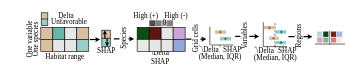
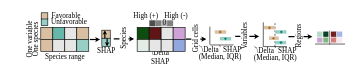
  <mxCell id="0" />
  <mxCell id="1" parent="0" />
  <mxCell id="2" value="" style="endArrow=none;html=1;rounded=0;exitX=0.231;exitY=-0.23;exitDx=0;exitDy=0;exitPerimeter=0;dashed=1;" edge="1" parent="1"><mxGeometry width="50" height="50" relative="1" as="geometry"><mxPoint x="458.048" y="76.84" as="sourcePoint" /><mxPoint x="458.1" y="35.8" as="targetPoint" /></mxGeometry></mxCell>
  <mxCell id="3" value="" style="whiteSpace=wrap;html=1;aspect=fixed;fillColor=light-dark(#DAC0A2,#272727);fontFamily=Merriweather;" parent="1" vertex="1"><mxGeometry x="67.53" y="44.75" width="20" height="20" as="geometry" /></mxCell>
  <mxCell id="4" value="" style="whiteSpace=wrap;html=1;aspect=fixed;fillColor=#67B6AA;fontFamily=Merriweather;" parent="1" vertex="1"><mxGeometry x="87.53" y="44.75" width="20" height="20" as="geometry" /></mxCell>
  <mxCell id="5" value="" style="whiteSpace=wrap;html=1;aspect=fixed;fillColor=#E6E6E6;fontFamily=Merriweather;" parent="1" vertex="1"><mxGeometry x="107.53" y="44.75" width="20" height="20" as="geometry" /></mxCell>
  <mxCell id="6" value="" style="whiteSpace=wrap;html=1;aspect=fixed;fillColor=light-dark(#DAC0A2,#272727);fontFamily=Merriweather;" parent="1" vertex="1"><mxGeometry x="127.53" y="44.75" width="20" height="20" as="geometry" /></mxCell>
  <mxCell id="7" value="" style="whiteSpace=wrap;html=1;aspect=fixed;fillColor=#DAC0A2;fontFamily=Merriweather;" parent="1" vertex="1"><mxGeometry x="67.53" y="64.75" width="20" height="20" as="geometry" /></mxCell>
  <mxCell id="8" value="" style="whiteSpace=wrap;html=1;aspect=fixed;fillColor=#E6E6E6;fontFamily=Merriweather;" parent="1" vertex="1"><mxGeometry x="87.53" y="64.75" width="20" height="20" as="geometry" /></mxCell>
  <mxCell id="9" value="" style="whiteSpace=wrap;html=1;aspect=fixed;fillColor=#E6E6E6;fontFamily=Merriweather;" parent="1" vertex="1"><mxGeometry x="107.53" y="64.75" width="20" height="20" as="geometry" /></mxCell>
  <mxCell id="10" value="" style="whiteSpace=wrap;html=1;aspect=fixed;fillColor=#99CEC6;fontFamily=Merriweather;" parent="1" vertex="1"><mxGeometry x="127.53" y="64.75" width="20" height="20" as="geometry" /></mxCell>
  <mxCell id="11" value="" style="whiteSpace=wrap;html=1;aspect=fixed;fillColor=light-dark(#DAC0A2,#272727);fontFamily=Merriweather;" parent="1" vertex="1"><mxGeometry x="68.24" y="20.46" width="11" height="11" as="geometry" /></mxCell>
  <mxCell id="12" value="" style="whiteSpace=wrap;html=1;aspect=fixed;fillColor=#99CEC6;fontFamily=Merriweather;" parent="1" vertex="1"><mxGeometry x="68.24" y="30.8" width="11" height="11" as="geometry" /></mxCell>
- <mxCell id="13" value="Delta" style="text;html=1;align=center;verticalAlign=middle;whiteSpace=wrap;rounded=0;fontFamily=Merriweather;fontSize=12;" parent="1" vertex="1"><mxGeometry x="84.53" y="21.46" width="50" height="8" as="geometry" /></mxCell>
+ <mxCell id="13" value="Favorable" style="text;html=1;align=center;verticalAlign=middle;whiteSpace=wrap;rounded=0;fontFamily=Merriweather;fontSize=12;" parent="1" vertex="1"><mxGeometry x="84.53" y="21.46" width="50" height="8" as="geometry" /></mxCell>
  <mxCell id="14" value="Unfavorable" style="text;html=1;align=center;verticalAlign=middle;whiteSpace=wrap;rounded=0;fontFamily=Merriweather;fontSize=12;" parent="1" vertex="1"><mxGeometry x="84.53" y="31.8" width="60" height="8" as="geometry" /></mxCell>
- <mxCell id="15" value="&lt;div style=&quot;line-height: 90%;&quot;&gt;Habitat range&lt;/div&gt;" style="text;align=center;verticalAlign=middle;rounded=0;fontFamily=Merriweather;spacing=2;horizontal=1;whiteSpace=wrap;html=1;imageHeight=24;imageWidth=24;strokeOpacity=100;arcSize=12;" parent="1" vertex="1"><mxGeometry x="67.53" y="84.82" width="80" height="18.25" as="geometry" /></mxCell>
+ <mxCell id="15" value="&lt;div style=&quot;line-height: 90%;&quot;&gt;Species range&lt;/div&gt;" style="text;align=center;verticalAlign=middle;rounded=0;fontFamily=Merriweather;spacing=2;horizontal=1;whiteSpace=wrap;html=1;imageHeight=24;imageWidth=24;strokeOpacity=100;arcSize=12;" parent="1" vertex="1"><mxGeometry x="67.53" y="84.82" width="80" height="18.25" as="geometry" /></mxCell>
  <mxCell id="16" value="&lt;div style=&quot;line-height: 90%;&quot;&gt;One variable&lt;div&gt;One species&lt;/div&gt;&lt;/div&gt;" style="text;html=1;align=center;verticalAlign=middle;whiteSpace=wrap;rounded=0;fontFamily=Merriweather;rotation=-90;" parent="1" vertex="1"><mxGeometry x="20" y="58.88" width="67.62" height="12" as="geometry" /></mxCell>
  <mxCell id="17" value="" style="endArrow=none;html=1;rounded=0;" parent="1" edge="1"><mxGeometry width="50" height="50" relative="1" as="geometry"><mxPoint x="349.97" y="74.13" as="sourcePoint" /><mxPoint x="388.97" y="74.13" as="targetPoint" /></mxGeometry></mxCell>
  <mxCell id="18" value="" style="endArrow=none;html=1;rounded=0;exitX=0.231;exitY=-0.23;exitDx=0;exitDy=0;exitPerimeter=0;" parent="1" edge="1"><mxGeometry width="50" height="50" relative="1" as="geometry"><mxPoint x="349.418" y="73.62" as="sourcePoint" /><mxPoint x="349.47" y="43.63" as="targetPoint" /></mxGeometry></mxCell>
  <mxCell id="19" value="" style="rounded=0;whiteSpace=wrap;html=1;spacing=2;fillColor=light-dark(#dac0a2, #272727);strokeColor=none;rotation=90;" parent="1" vertex="1"><mxGeometry x="364.23" y="43.13" width="5.75" height="18.83" as="geometry" /></mxCell>
  <mxCell id="20" value="" style="rounded=0;whiteSpace=wrap;html=1;spacing=2;fillColor=light-dark(#99CEC6,#272727);strokeColor=none;rotation=90;" parent="1" vertex="1"><mxGeometry x="372.73" y="54.3" width="5.75" height="18.83" as="geometry" /></mxCell>
  <mxCell id="21" value="" style="endArrow=classic;html=1;rounded=0;strokeWidth=2;endSize=2;startSize=2;" parent="1" edge="1"><mxGeometry width="50" height="50" relative="1" as="geometry"><mxPoint x="189.2" y="64.05" as="sourcePoint" /><mxPoint x="223.2" y="63.96" as="targetPoint" /></mxGeometry></mxCell>
  <mxCell id="22" value="&lt;font style=&quot;font-size: 12px;&quot; face=&quot;Merriweather&quot;&gt;Species&lt;/font&gt;" style="edgeLabel;html=1;align=center;verticalAlign=middle;resizable=0;points=[];rotation=-90;" parent="21" vertex="1" connectable="0"><mxGeometry x="-0.204" y="-1" relative="1" as="geometry"><mxPoint x="2" y="-1" as="offset" /></mxGeometry></mxCell>
  <mxCell id="23" value="" style="whiteSpace=wrap;html=1;aspect=fixed;fillColor=light-dark(#DAC0A2,#272727);fontFamily=Merriweather;" parent="1" vertex="1"><mxGeometry x="169.34" y="49.43" width="14" height="14" as="geometry" /></mxCell>
  <mxCell id="24" value="" style="whiteSpace=wrap;html=1;aspect=fixed;fillColor=#99CEC6;fontFamily=Merriweather;" parent="1" vertex="1"><mxGeometry x="169.34" y="62.82" width="14" height="14" as="geometry" /></mxCell>
  <mxCell id="25" value="" style="endArrow=none;html=1;rounded=0;strokeWidth=2;endSize=1;startSize=1;startFill=1;startArrow=classic;entryX=0.5;entryY=1;entryDx=0;entryDy=0;exitX=0.5;exitY=1;exitDx=0;exitDy=0;" parent="1" edge="1"><mxGeometry width="50" height="50" relative="1" as="geometry"><mxPoint x="178.1" y="76.82" as="sourcePoint" /><mxPoint x="178.1" y="63.43" as="targetPoint" /></mxGeometry></mxCell>
  <mxCell id="26" value="" style="endArrow=classic;html=1;rounded=0;strokeWidth=2;endSize=1;startSize=1;entryX=0.5;entryY=0;entryDx=0;entryDy=0;exitX=0.5;exitY=1;exitDx=0;exitDy=0;" parent="1" edge="1"><mxGeometry width="50" height="50" relative="1" as="geometry"><mxPoint x="174.34" y="63.43" as="sourcePoint" /><mxPoint x="174.34" y="49.43" as="targetPoint" /></mxGeometry></mxCell>
  <mxCell id="27" value="SHAP" style="text;html=1;align=center;verticalAlign=middle;whiteSpace=wrap;rounded=0;fontFamily=Merriweather;rotation=0;" parent="1" vertex="1"><mxGeometry x="160.53" y="77.82" width="31.62" height="12" as="geometry" /></mxCell>
  <mxCell id="28" value="`\Delta` SHAP" style="text;html=1;align=center;verticalAlign=middle;whiteSpace=wrap;rounded=0;fontFamily=Merriweather;" parent="1" vertex="1"><mxGeometry x="240.6" y="85.32" width="51.62" height="17.25" as="geometry" /></mxCell>
  <mxCell id="29" value="" style="endArrow=classic;html=1;rounded=0;strokeWidth=2;endSize=2;startSize=2;" edge="1" parent="1"><mxGeometry width="50" height="50" relative="1" as="geometry"><mxPoint x="149.53" y="65" as="sourcePoint" /><mxPoint x="166.53" y="65" as="targetPoint" /></mxGeometry></mxCell>
  <mxCell id="30" value="" style="whiteSpace=wrap;html=1;aspect=fixed;fillColor=light-dark(#0E4D10,#272727);fontFamily=Merriweather;" vertex="1" parent="1"><mxGeometry x="228.22" y="44.75" width="20" height="20" as="geometry" /></mxCell>
  <mxCell id="31" value="" style="whiteSpace=wrap;html=1;aspect=fixed;fillColor=#5F1415;fontFamily=Merriweather;" vertex="1" parent="1"><mxGeometry x="248.22" y="44.75" width="20" height="20" as="geometry" /></mxCell>
  <mxCell id="32" value="" style="whiteSpace=wrap;html=1;aspect=fixed;fillColor=#E6E6E6;fontFamily=Merriweather;" vertex="1" parent="1"><mxGeometry x="268.22" y="44.75" width="20" height="20" as="geometry" /></mxCell>
  <mxCell id="33" value="" style="whiteSpace=wrap;html=1;aspect=fixed;fillColor=light-dark(#CEA2D7,#272727);fontFamily=Merriweather;" vertex="1" parent="1"><mxGeometry x="288.22" y="44.75" width="20" height="20" as="geometry" /></mxCell>
  <mxCell id="34" value="" style="whiteSpace=wrap;html=1;aspect=fixed;fillColor=#E4EDE5;fontFamily=Merriweather;" vertex="1" parent="1"><mxGeometry x="228.22" y="64.75" width="20" height="20" as="geometry" /></mxCell>
  <mxCell id="35" value="" style="whiteSpace=wrap;html=1;aspect=fixed;fillColor=#E6E6E6;fontFamily=Merriweather;" vertex="1" parent="1"><mxGeometry x="248.22" y="64.75" width="20" height="20" as="geometry" /></mxCell>
  <mxCell id="36" value="" style="whiteSpace=wrap;html=1;aspect=fixed;fillColor=#E6E6E6;fontFamily=Merriweather;" vertex="1" parent="1"><mxGeometry x="268.22" y="64.75" width="20" height="20" as="geometry" /></mxCell>
  <mxCell id="37" value="" style="whiteSpace=wrap;html=1;aspect=fixed;fillColor=#91A7DE;fontFamily=Merriweather;" vertex="1" parent="1"><mxGeometry x="288.22" y="64.75" width="20" height="20" as="geometry" /></mxCell>
  <mxCell id="38" value="" style="endArrow=classic;html=1;rounded=0;strokeWidth=2;endSize=2;startSize=2;" edge="1" parent="1"><mxGeometry width="50" height="50" relative="1" as="geometry"><mxPoint x="309.53" y="64.46" as="sourcePoint" /><mxPoint x="343.53" y="64.37" as="targetPoint" /></mxGeometry></mxCell>
  <mxCell id="39" value="&lt;font style=&quot;font-size: 12px;&quot; face=&quot;Merriweather&quot;&gt;Grid cells&lt;/font&gt;" style="edgeLabel;html=1;align=center;verticalAlign=middle;resizable=0;points=[];rotation=-90;" vertex="1" connectable="0" parent="38"><mxGeometry x="-0.204" y="-1" relative="1" as="geometry"><mxPoint x="2" y="-1" as="offset" /></mxGeometry></mxCell>
  <mxCell id="40" value="High (+)" style="text;html=1;align=center;verticalAlign=middle;whiteSpace=wrap;rounded=0;fontFamily=Merriweather;" vertex="1" parent="1"><mxGeometry x="220.55" y="22" width="43.98" height="8" as="geometry" /></mxCell>
  <mxCell id="41" value="High (-)" style="text;html=1;align=center;verticalAlign=middle;whiteSpace=wrap;rounded=0;fontFamily=Merriweather;" vertex="1" parent="1"><mxGeometry x="271.57" y="22" width="43.31" height="8" as="geometry" /></mxCell>
  <mxCell id="42" value="" style="group;rotation=-90;" vertex="1" connectable="0" parent="1"><mxGeometry x="258.53" y="23" width="10" height="30" as="geometry" /></mxCell>
  <mxCell id="43" value="" style="whiteSpace=wrap;html=1;aspect=fixed;fillColor=light-dark(#4D4D4D,#272727);fontFamily=Merriweather;strokeColor=none;rotation=-90;" vertex="1" parent="42"><mxGeometry x="-10" y="10" width="10" height="10" as="geometry" /></mxCell>
  <mxCell id="44" value="" style="whiteSpace=wrap;html=1;aspect=fixed;fillColor=light-dark(#808080,#272727);fontFamily=Merriweather;strokeColor=none;rotation=-90;" vertex="1" parent="42"><mxGeometry y="10" width="10" height="10" as="geometry" /></mxCell>
  <mxCell id="45" value="0" style="whiteSpace=wrap;html=1;aspect=fixed;fillColor=light-dark(#B3B3B3,#272727);fontFamily=Merriweather;strokeColor=none;rotation=0;" vertex="1" parent="42"><mxGeometry x="10" y="10" width="10" height="10" as="geometry" /></mxCell>
  <mxCell id="46" value="" style="whiteSpace=wrap;html=1;aspect=fixed;fillColor=light-dark(#808080,#272727);fontFamily=Merriweather;strokeColor=none;rotation=-90;" vertex="1" parent="1"><mxGeometry x="278.22" y="33" width="10" height="10" as="geometry" /></mxCell>
  <mxCell id="47" value="" style="ellipse;whiteSpace=wrap;html=1;aspect=fixed;strokeColor=#FFFFFF;strokeWidth=0.5;fillColor=light-dark(#A76119,#345E34);" vertex="1" parent="1"><mxGeometry x="364.23" y="50.04" width="5" height="5" as="geometry" /></mxCell>
  <mxCell id="48" value="" style="rhombus;whiteSpace=wrap;html=1;strokeWidth=0.5;strokeColor=#FFFFFF;fillColor=#038571;" vertex="1" parent="1"><mxGeometry x="372.48" y="60.71" width="6" height="6" as="geometry" /></mxCell>
  <mxCell id="49" value="" style="endArrow=classic;html=1;rounded=0;strokeWidth=2;endSize=2;startSize=2;" edge="1" parent="1"><mxGeometry width="50" height="50" relative="1" as="geometry"><mxPoint x="391.72" y="59.91" as="sourcePoint" /><mxPoint x="431.72" y="59.82" as="targetPoint" /></mxGeometry></mxCell>
  <mxCell id="50" value="&lt;font style=&quot;font-size: 12px;&quot; face=&quot;Merriweather&quot;&gt;Variables&lt;/font&gt;" style="edgeLabel;html=1;align=center;verticalAlign=middle;resizable=0;points=[];rotation=-90;" vertex="1" connectable="0" parent="49"><mxGeometry x="-0.204" y="-1" relative="1" as="geometry"><mxPoint y="-1" as="offset" /></mxGeometry></mxCell>
  <mxCell id="51" value="" style="endArrow=none;html=1;rounded=0;" edge="1" parent="1"><mxGeometry width="50" height="50" relative="1" as="geometry"><mxPoint x="439.08" y="76.8" as="sourcePoint" /><mxPoint x="478.08" y="76.8" as="targetPoint" /></mxGeometry></mxCell>
  <mxCell id="52" value="" style="endArrow=none;html=1;rounded=0;exitX=0.231;exitY=-0.23;exitDx=0;exitDy=0;exitPerimeter=0;" edge="1" parent="1"><mxGeometry width="50" height="50" relative="1" as="geometry"><mxPoint x="438.528" y="77.34" as="sourcePoint" /><mxPoint x="438.58" y="36.3" as="targetPoint" /></mxGeometry></mxCell>
  <mxCell id="53" value="" style="rounded=0;whiteSpace=wrap;html=1;spacing=2;fillColor=light-dark(#dac0a2, #272727);strokeColor=none;rotation=90;" vertex="1" parent="1"><mxGeometry x="446.34" y="35.8" width="5.75" height="18.83" as="geometry" /></mxCell>
  <mxCell id="54" value="" style="rounded=0;whiteSpace=wrap;html=1;spacing=2;fillColor=light-dark(#99CEC6,#272727);strokeColor=none;rotation=90;" vertex="1" parent="1"><mxGeometry x="464.84" y="42.97" width="5.75" height="18.83" as="geometry" /></mxCell>
  <mxCell id="55" value="" style="ellipse;whiteSpace=wrap;html=1;aspect=fixed;strokeColor=#FFFFFF;strokeWidth=0.5;fillColor=light-dark(#A76119,#345E34);" vertex="1" parent="1"><mxGeometry x="446.34" y="42.71" width="5" height="5" as="geometry" /></mxCell>
  <mxCell id="56" value="" style="rhombus;whiteSpace=wrap;html=1;strokeWidth=0.5;strokeColor=#FFFFFF;fillColor=#038571;" vertex="1" parent="1"><mxGeometry x="465.59" y="49.38" width="6" height="6" as="geometry" /></mxCell>
  <mxCell id="57" value="" style="rounded=0;whiteSpace=wrap;html=1;spacing=2;fillColor=light-dark(#dac0a2, #272727);strokeColor=none;rotation=90;" vertex="1" parent="1"><mxGeometry x="453.34" y="54.8" width="5.75" height="16" as="geometry" /></mxCell>
  <mxCell id="58" value="" style="ellipse;whiteSpace=wrap;html=1;aspect=fixed;strokeColor=#FFFFFF;strokeWidth=0.5;fillColor=light-dark(#A76119,#345E34);" vertex="1" parent="1"><mxGeometry x="453.34" y="60.71" width="4.73" height="4.73" as="geometry" /></mxCell>
  <mxCell id="59" value="" style="rounded=0;whiteSpace=wrap;html=1;spacing=2;fillColor=light-dark(#99CEC6,#272727);strokeColor=none;rotation=90;" vertex="1" parent="1"><mxGeometry x="464.34" y="60.75" width="5.75" height="18.83" as="geometry" /></mxCell>
  <mxCell id="60" value="" style="rhombus;whiteSpace=wrap;html=1;strokeWidth=0.5;strokeColor=#FFFFFF;fillColor=#038571;" vertex="1" parent="1"><mxGeometry x="465.09" y="67.16" width="6" height="6" as="geometry" /></mxCell>
  <mxCell id="61" value="" style="endArrow=classic;html=1;rounded=0;strokeWidth=2;endSize=2;startSize=2;" edge="1" parent="1"><mxGeometry width="50" height="50" relative="1" as="geometry"><mxPoint x="480.54" y="60.35" as="sourcePoint" /><mxPoint x="520.54" y="60.26" as="targetPoint" /></mxGeometry></mxCell>
  <mxCell id="62" value="&lt;font style=&quot;font-size: 12px;&quot; face=&quot;Merriweather&quot;&gt;Regions&lt;/font&gt;" style="edgeLabel;html=1;align=center;verticalAlign=middle;resizable=0;points=[];rotation=-90;" vertex="1" connectable="0" parent="61"><mxGeometry x="-0.204" y="-1" relative="1" as="geometry"><mxPoint x="1" y="-1" as="offset" /></mxGeometry></mxCell>
  <mxCell id="63" value="" style="whiteSpace=wrap;html=1;aspect=fixed;fillColor=light-dark(#7DB87E,#272727);fontFamily=Merriweather;strokeColor=#FFFFFF;strokeWidth=1;" vertex="1" parent="1"><mxGeometry x="537.86" y="60.67" width="10" height="10" as="geometry" /></mxCell>
  <mxCell id="64" value="" style="whiteSpace=wrap;html=1;aspect=fixed;fillColor=light-dark(#0C3E26,#272727);fontFamily=Merriweather;strokeWidth=1;strokeColor=#FFFFFF;" vertex="1" parent="1"><mxGeometry x="537.86" y="51.09" width="10" height="10" as="geometry" /></mxCell>
  <mxCell id="65" value="" style="endArrow=none;html=1;rounded=0;" edge="1" parent="1"><mxGeometry width="50" height="50" relative="1" as="geometry"><mxPoint x="549.51" y="73.04" as="sourcePoint" /><mxPoint x="549.51" y="50.04" as="targetPoint" /></mxGeometry></mxCell>
  <mxCell id="66" value="" style="whiteSpace=wrap;html=1;aspect=fixed;fillColor=light-dark(#CEA2D7,#272727);fontFamily=Merriweather;strokeColor=#FFFFFF;strokeWidth=1;" vertex="1" parent="1"><mxGeometry x="527.86" y="60.67" width="10" height="10" as="geometry" /></mxCell>
  <mxCell id="67" value="" style="whiteSpace=wrap;html=1;aspect=fixed;fillColor=light-dark(#B7D9CA,#272727);fontFamily=Merriweather;strokeWidth=1;strokeColor=#FFFFFF;" vertex="1" parent="1"><mxGeometry x="527.86" y="51.09" width="10" height="10" as="geometry" /></mxCell>
  <mxCell id="68" value="" style="whiteSpace=wrap;html=1;aspect=fixed;fillColor=light-dark(#F8E8E9,#272727);fontFamily=Merriweather;strokeColor=#FFFFFF;strokeWidth=1;" vertex="1" parent="1"><mxGeometry x="560.86" y="60.67" width="10" height="10" as="geometry" /></mxCell>
  <mxCell id="69" value="" style="whiteSpace=wrap;html=1;aspect=fixed;fillColor=light-dark(#A6B7E5,#272727);fontFamily=Merriweather;strokeWidth=1;strokeColor=#FFFFFF;" vertex="1" parent="1"><mxGeometry x="560.86" y="51.09" width="10" height="10" as="geometry" /></mxCell>
  <mxCell id="70" value="" style="whiteSpace=wrap;html=1;aspect=fixed;fillColor=light-dark(#D48080,#272727);fontFamily=Merriweather;strokeColor=#FFFFFF;strokeWidth=1;" vertex="1" parent="1"><mxGeometry x="550.86" y="60.67" width="10" height="10" as="geometry" /></mxCell>
  <mxCell id="71" value="" style="whiteSpace=wrap;html=1;aspect=fixed;fillColor=light-dark(#722120,#272727);fontFamily=Merriweather;strokeWidth=1;strokeColor=#FFFFFF;" vertex="1" parent="1"><mxGeometry x="550.86" y="51.09" width="10" height="10" as="geometry" /></mxCell>
  <mxCell id="72" value="" style="endArrow=none;html=1;rounded=0;" edge="1" parent="1"><mxGeometry width="50" height="50" relative="1" as="geometry"><mxPoint x="524.88" y="72.58" as="sourcePoint" /><mxPoint x="574.88" y="72.58" as="targetPoint" /></mxGeometry></mxCell>
  <mxCell id="73" value="&lt;div style=&quot;line-height: 90%;&quot;&gt;`\Delta` SHAP&lt;div&gt;(&lt;span style=&quot;background-color: transparent; color: light-dark(rgb(0, 0, 0), rgb(255, 255, 255));&quot;&gt;Median, IQR)&lt;/span&gt;&lt;/div&gt;&lt;/div&gt;" style="text;html=1;align=center;verticalAlign=middle;whiteSpace=wrap;rounded=0;fontFamily=Merriweather;" vertex="1" parent="1"><mxGeometry x="327.83" y="79.75" width="77.81" height="17.25" as="geometry" /></mxCell>
  <mxCell id="74" value="&lt;div style=&quot;line-height: 90%;&quot;&gt;`\Delta` SHAP&lt;div&gt;(&lt;span style=&quot;background-color: transparent; color: light-dark(rgb(0, 0, 0), rgb(255, 255, 255));&quot;&gt;Median, IQR)&lt;/span&gt;&lt;/div&gt;&lt;/div&gt;" style="text;html=1;align=center;verticalAlign=middle;whiteSpace=wrap;rounded=0;fontFamily=Merriweather;" vertex="1" parent="1"><mxGeometry x="420" y="80.58" width="77.81" height="17.25" as="geometry" /></mxCell>
